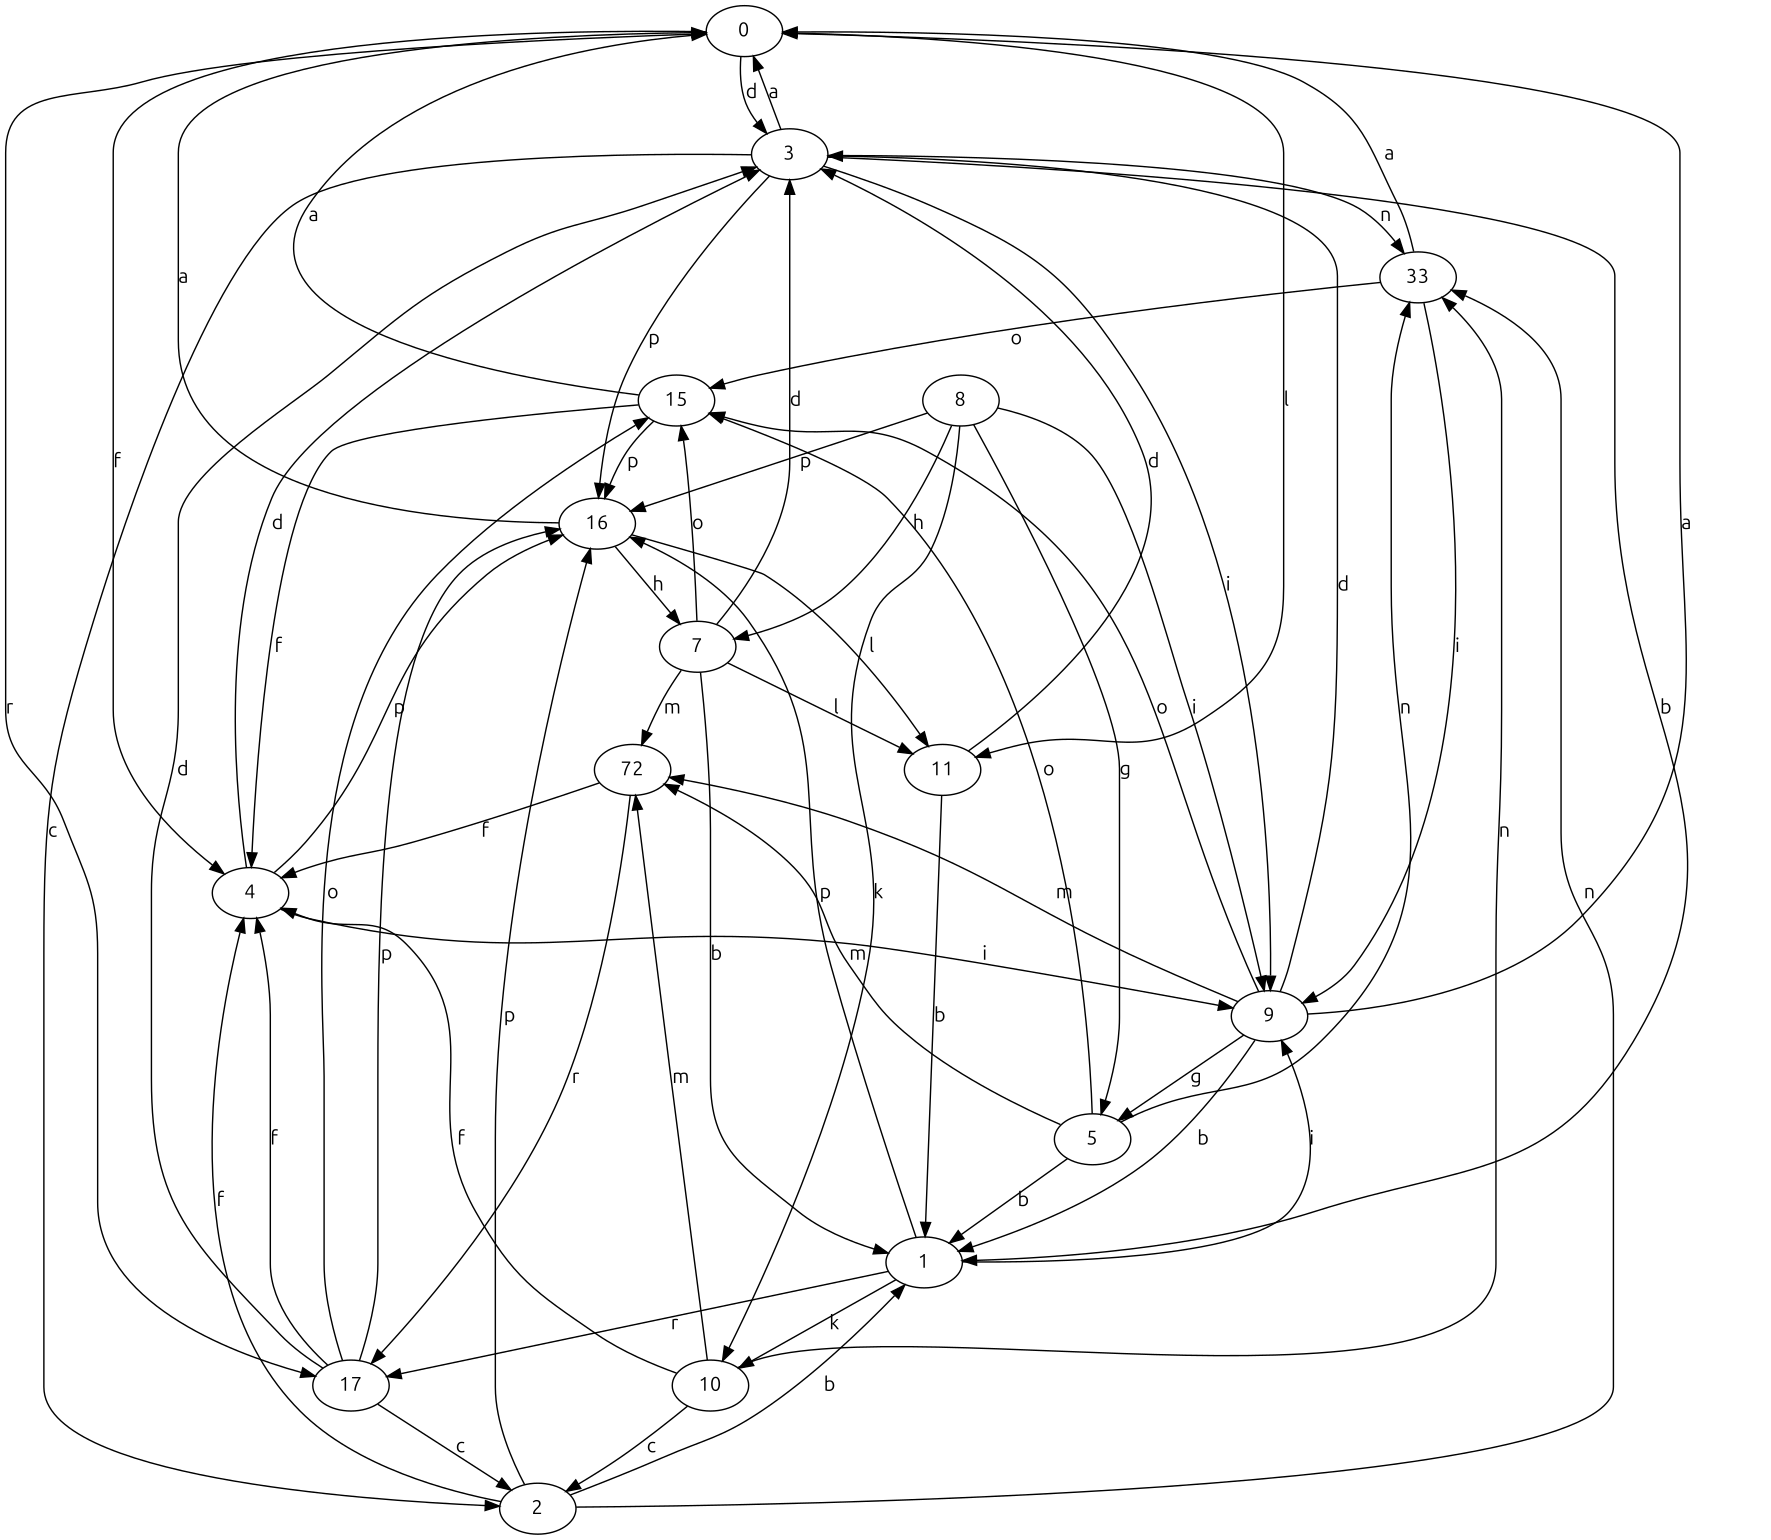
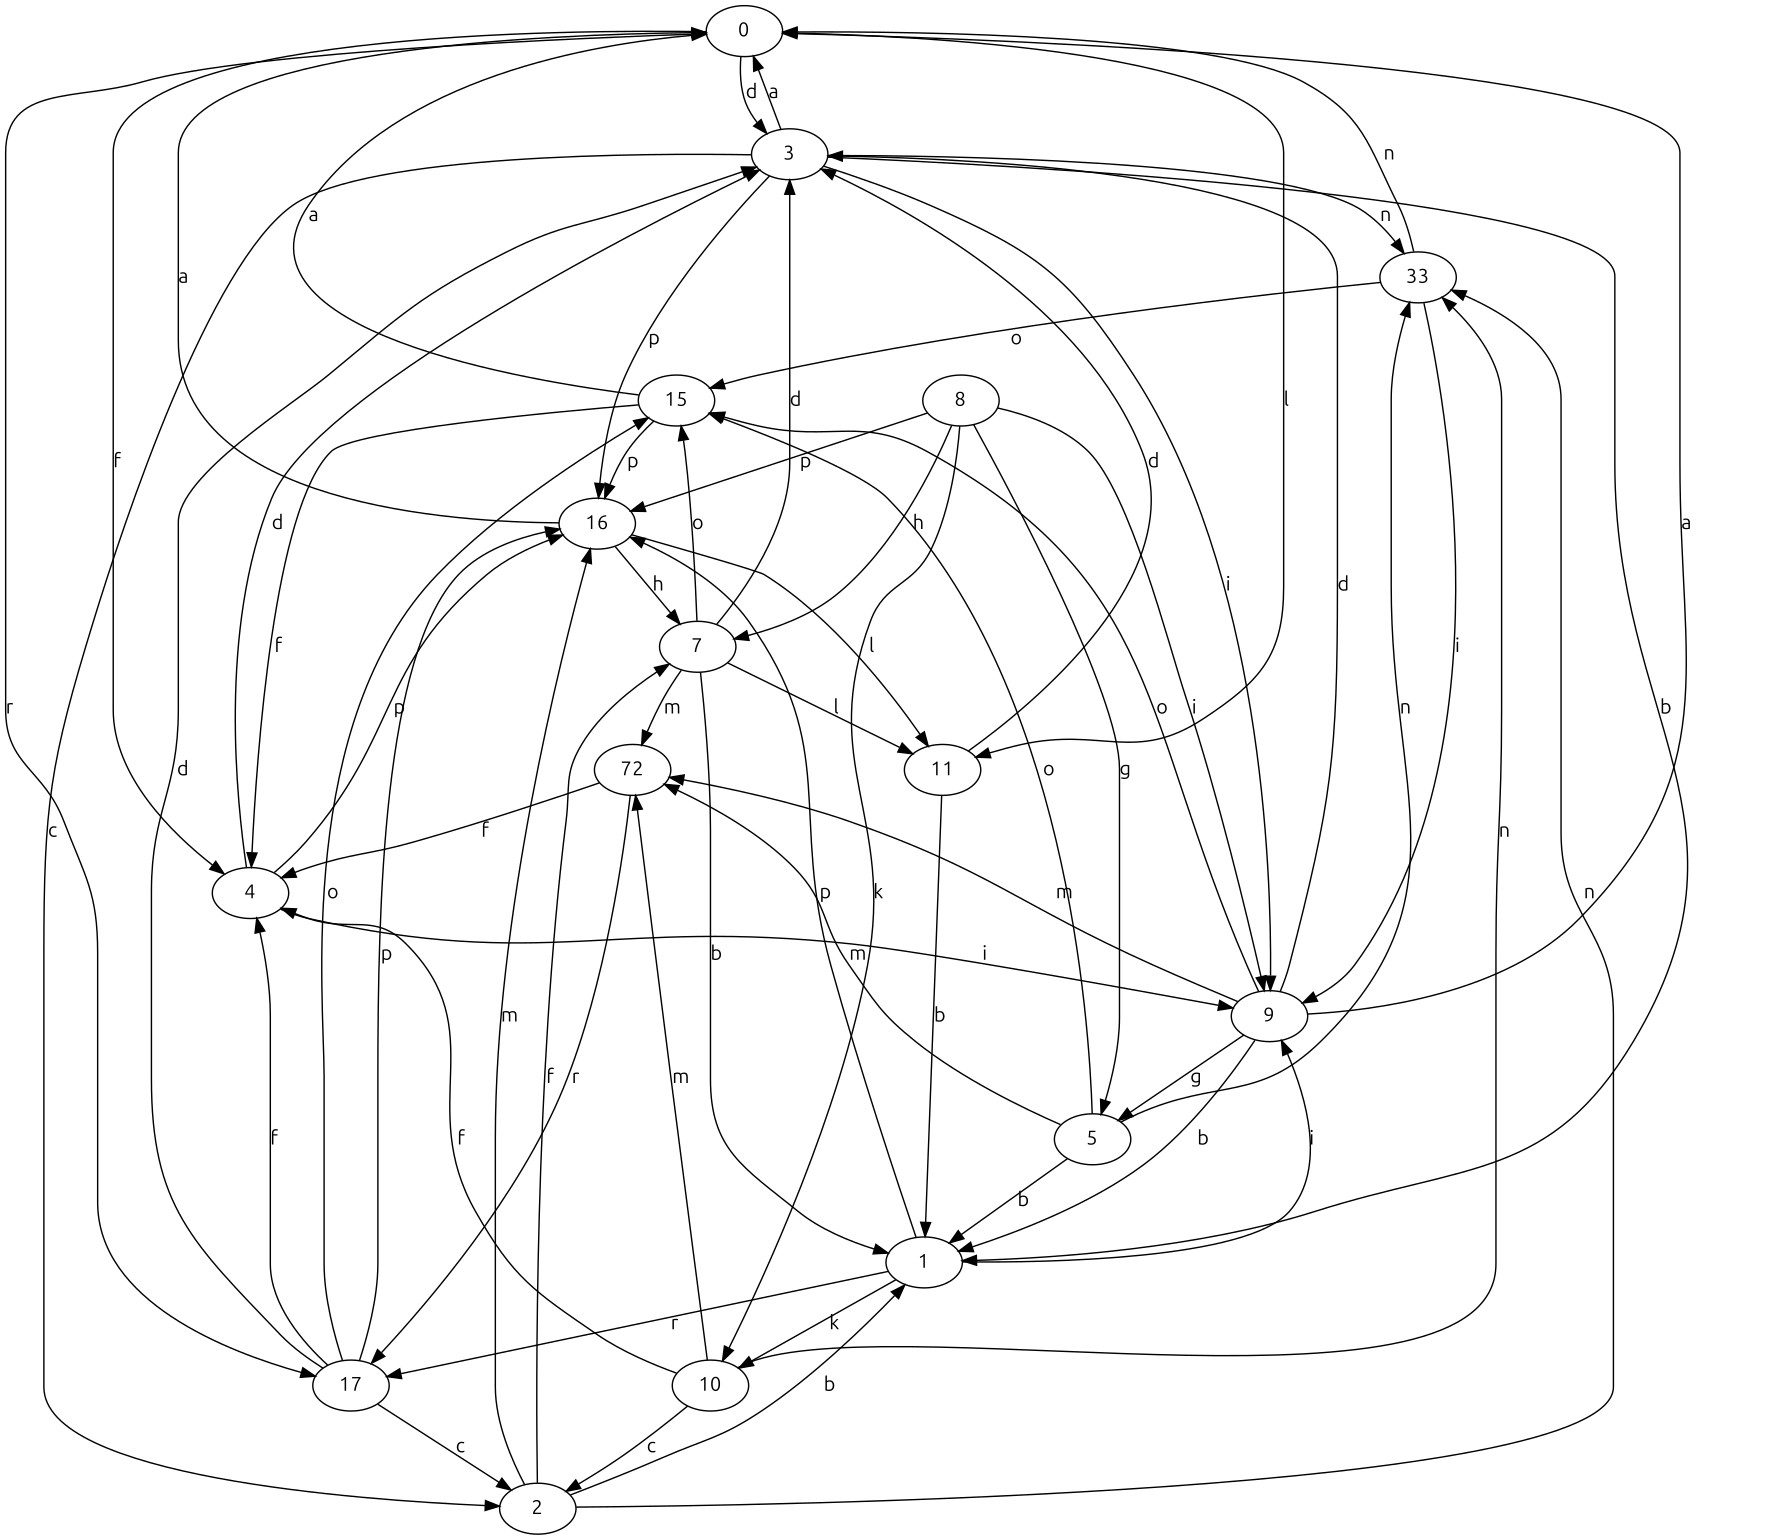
  strict digraph {
    fontname=Ubuntu
    node [fontname=Ubuntu]
    edge [fontname=Ubuntu]
    0
    3
    4
    11
    17
    1
    9
    16
    2
    n10 [label=33]
    15
    10
    8
    5
    7
    n16 [label=72]
    0 -> 3 [label=d]
    0 -> 4 [label=f]
    0 -> 11 [label=l]
    0 -> 17 [label=r]
    3 -> 0 [label=a]
    3 -> 1 [label=b]
    3 -> 9 [label=i]
    3 -> 16 [label=p]
    3 -> 2 [label=c]
    3 -> n10 [label=n]
    4 -> 3 [label=d]
    4 -> 9 [label=i]
    4 -> 16 [label=p]
    11 -> 3 [label=d]
    11 -> 1 [label=b]
    17 -> 3 [label=d]
    17 -> 4 [label=f]
    17 -> 16 [label=p]
    17 -> 2 [label=c]
    17 -> 15 [label=o]
    1 -> 17 [label=r]
    1 -> 9 [label=i]
    1 -> 16 [label=p]
    1 -> 10 [label=k]
    9 -> 0 [label=a]
    9 -> 3 [label=d]
    9 -> 1 [label=b]
    9 -> 15 [label=o]
    9 -> 5 [label=g]
    9 -> n16 [label=m]
    16 -> 0 [label=a]
    16 -> 11 [label=l]
    16 -> 7 [label=h]
-   2 -> 4 [label=f]
+   2 -> 7 [label=f]
    2 -> 1 [label=b]
-   2 -> 16 [label=p]
+   2 -> 16 [label=m]
    2 -> n10 [label=n]
-   n10 -> 0 [label=a]
+   n10 -> 0 [label=n]
    n10 -> 9 [label=i]
    n10 -> 15 [label=o]
    15 -> 0 [label=a]
    15 -> 4 [label=f]
    15 -> 16 [label=p]
    10 -> 4 [label=f]
    10 -> 2 [label=c]
    10 -> n10 [label=n]
    10 -> n16 [label=m]
    8 -> 9 [label=i]
    8 -> 16 [label=p]
    8 -> 10 [label=k]
    8 -> 5 [label=g]
    8 -> 7 [label=h]
    5 -> 1 [label=b]
    5 -> n10 [label=n]
    5 -> 15 [label=o]
    5 -> n16 [label=m]
    7 -> 3 [label=d]
    7 -> 11 [label=l]
    7 -> 1 [label=b]
    7 -> 15 [label=o]
    7 -> n16 [label=m]
    n16 -> 4 [label=f]
    n16 -> 17 [label=r]
  }
